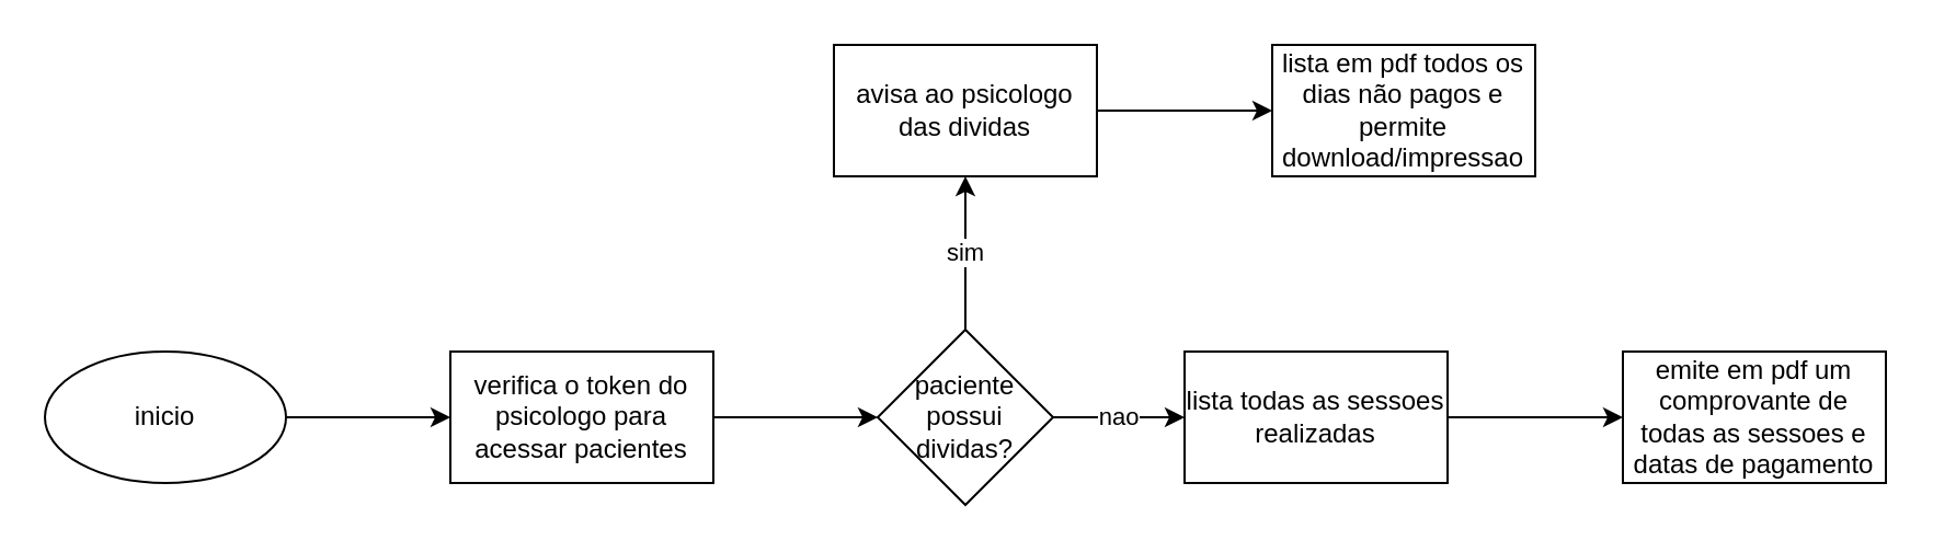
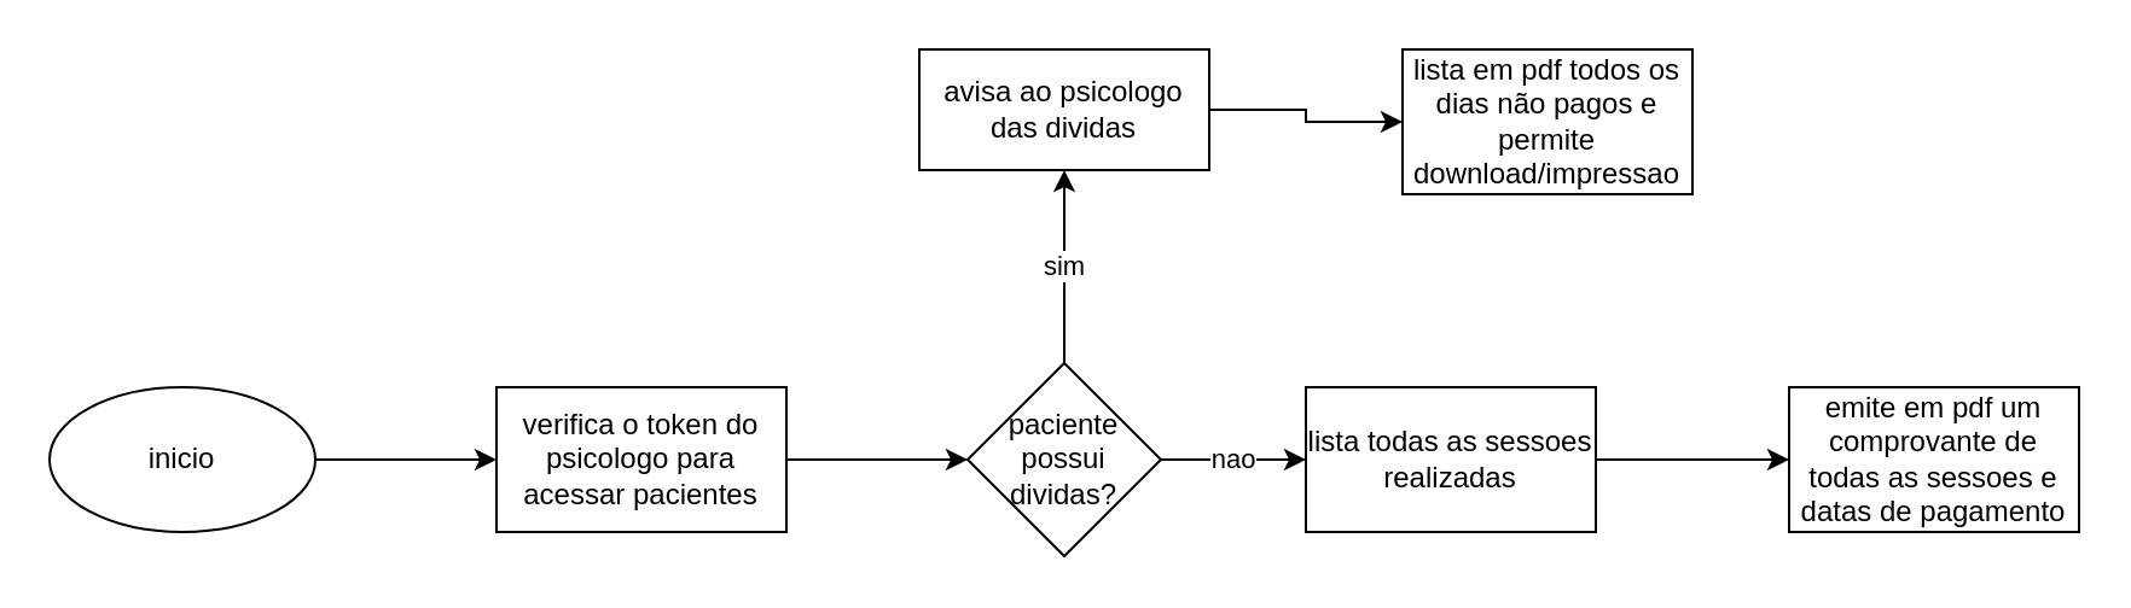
  <mxCell id="0" />
  <mxCell id="1" parent="0" />
  <mxCell id="2" value="" style="edgeStyle=orthogonalEdgeStyle;rounded=0;orthogonalLoop=1;jettySize=auto;html=1;" edge="1" parent="1" source="3" target="5"><mxGeometry relative="1" as="geometry" /></mxCell>
  <mxCell id="3" value="inicio" style="ellipse;whiteSpace=wrap;html=1;" vertex="1" parent="1"><mxGeometry x="20" y="160" width="110" height="60" as="geometry" /></mxCell>
  <mxCell id="4" value="" style="edgeStyle=orthogonalEdgeStyle;rounded=0;orthogonalLoop=1;jettySize=auto;html=1;" edge="1" parent="1" source="5" target="8"><mxGeometry relative="1" as="geometry" /></mxCell>
  <mxCell id="5" value="verifica o token do psicologo para acessar pacientes" style="whiteSpace=wrap;html=1;" vertex="1" parent="1"><mxGeometry x="205" y="160" width="120" height="60" as="geometry" /></mxCell>
  <mxCell id="6" value="sim" style="edgeStyle=orthogonalEdgeStyle;rounded=0;orthogonalLoop=1;jettySize=auto;html=1;" edge="1" parent="1" source="8" target="10"><mxGeometry relative="1" as="geometry" /></mxCell>
  <mxCell id="7" value="nao" style="edgeStyle=orthogonalEdgeStyle;rounded=0;orthogonalLoop=1;jettySize=auto;html=1;" edge="1" parent="1" source="8" target="13"><mxGeometry relative="1" as="geometry" /></mxCell>
  <mxCell id="8" value="paciente possui dividas?" style="rhombus;whiteSpace=wrap;html=1;" vertex="1" parent="1"><mxGeometry x="400" y="150" width="80" height="80" as="geometry" /></mxCell>
  <mxCell id="9" value="" style="edgeStyle=orthogonalEdgeStyle;rounded=0;orthogonalLoop=1;jettySize=auto;html=1;" edge="1" parent="1" source="10" target="11"><mxGeometry relative="1" as="geometry" /></mxCell>
- <mxCell id="10" value="avisa ao psicologo das dividas" style="whiteSpace=wrap;html=1;" vertex="1" parent="1"><mxGeometry x="380" y="20" width="120" height="60" as="geometry" /></mxCell>
+ <mxCell id="10" value="avisa ao psicologo das dividas" style="whiteSpace=wrap;html=1;" vertex="1" parent="1"><mxGeometry x="380" y="20" width="120" height="50" as="geometry" /></mxCell>
  <mxCell id="11" value="lista em pdf todos os dias não pagos e permite download/impressao" style="whiteSpace=wrap;html=1;" vertex="1" parent="1"><mxGeometry x="580" y="20" width="120" height="60" as="geometry" /></mxCell>
  <mxCell id="12" value="" style="edgeStyle=orthogonalEdgeStyle;rounded=0;orthogonalLoop=1;jettySize=auto;html=1;" edge="1" parent="1" source="13" target="14"><mxGeometry relative="1" as="geometry" /></mxCell>
  <mxCell id="13" value="lista todas as sessoes realizadas " style="whiteSpace=wrap;html=1;" vertex="1" parent="1"><mxGeometry x="540" y="160" width="120" height="60" as="geometry" /></mxCell>
  <mxCell id="14" value="emite em pdf um comprovante de todas as sessoes e datas de pagamento" style="whiteSpace=wrap;html=1;" vertex="1" parent="1"><mxGeometry x="740" y="160" width="120" height="60" as="geometry" /></mxCell>
